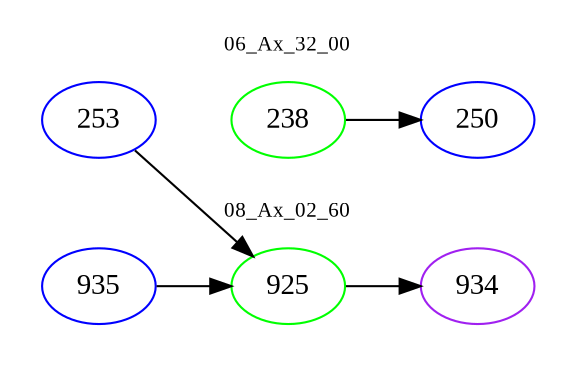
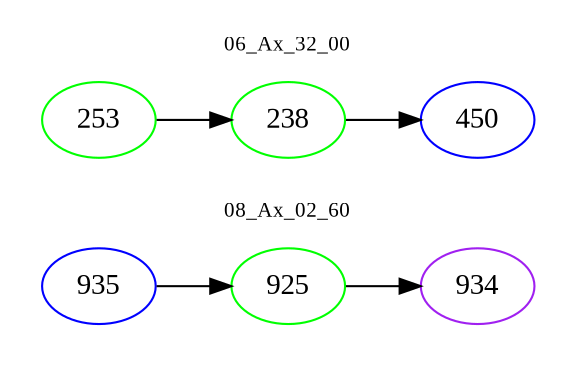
  digraph {
    fontname="Liberation Serif"
    rankdir=LR
    node [color=blue fontname="Liberation Serif"]
    edge [color=black fontname="Liberation Serif"]
-   n1 [label=253]
+   n1 [color=green label=253]
    n2 [color=green label=238]
-   n3 [label=250]
+   n3 [label=450]
    n4 [label=935]
    n5 [color=green label=925]
    n6 [color=purple label=934]
    subgraph cluster_1 {
      color=white
      fontsize=10
      label="06_Ax_32_00"
      n1
      n2
      n3
    }
    subgraph cluster_2 {
      color=white
      fontsize=10
      label="08_Ax_02_60"
      n4
      n5
      n6
    }
-   n1 -> n5
+   n1 -> n2
    n2 -> n3
    n4 -> n5
    n5 -> n6
  }
